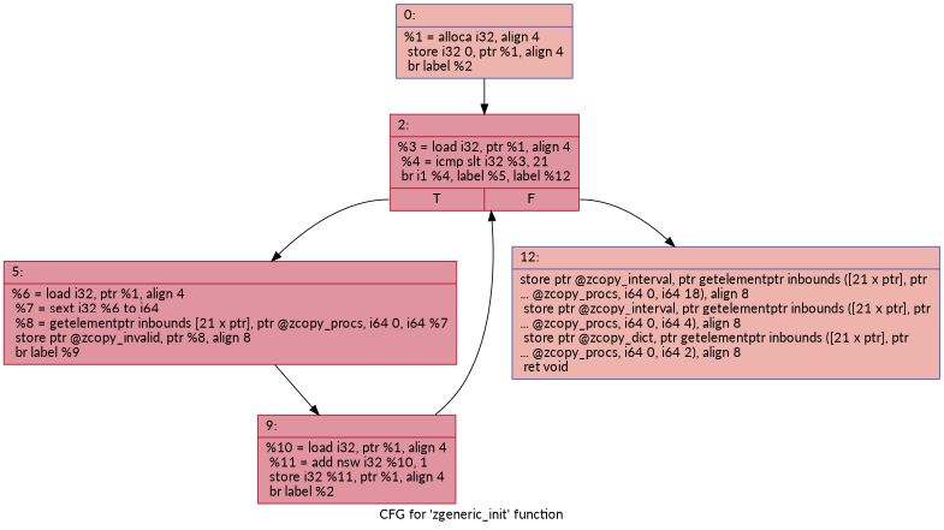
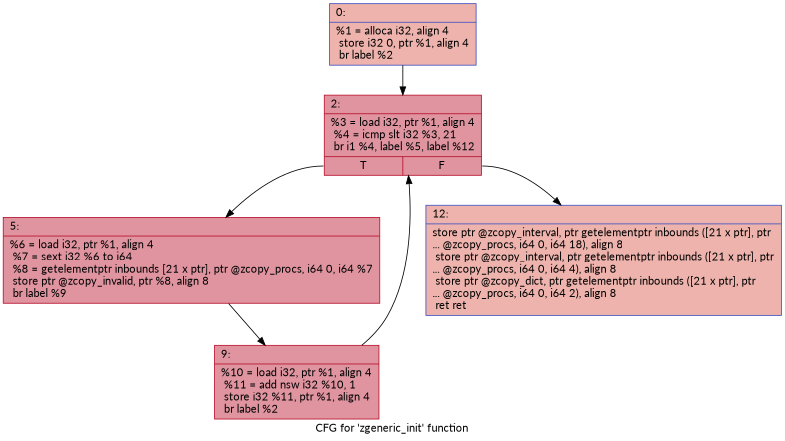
  digraph {
    label="CFG for 'zgeneric_init' function"
    fontname=Lato
    node [color="#b70d28ff" fillcolor="#b70d2870" fontname=Lato shape=record style=filled]
    edge [fontname=Lato]
    n1 [color="#3d50c3ff" fillcolor="#d6524470" label="{0:\l|  %1 = alloca i32, align 4\l  store i32 0, ptr %1, align 4\l  br label %2\l}"]
    n2 [label="{2:\l|  %3 = load i32, ptr %1, align 4\l  %4 = icmp slt i32 %3, 21\l  br i1 %4, label %5, label %12\l|{<s0>T|<s1>F}}"]
    n3 [label="{5:\l|  %6 = load i32, ptr %1, align 4\l  %7 = sext i32 %6 to i64\l  %8 = getelementptr inbounds [21 x ptr], ptr @zcopy_procs, i64 0, i64 %7\l  store ptr @zcopy_invalid, ptr %8, align 8\l  br label %9\l}"]
-   n4 [color="#3d50c3ff" fillcolor="#d6524470" label="{12:\l|  store ptr @zcopy_interval, ptr getelementptr inbounds ([21 x ptr], ptr\l... @zcopy_procs, i64 0, i64 18), align 8\l  store ptr @zcopy_interval, ptr getelementptr inbounds ([21 x ptr], ptr\l... @zcopy_procs, i64 0, i64 4), align 8\l  store ptr @zcopy_dict, ptr getelementptr inbounds ([21 x ptr], ptr\l... @zcopy_procs, i64 0, i64 2), align 8\l  ret void\l}"]
+   n4 [color="#3d50c3ff" fillcolor="#d6524470" label="{12:\l|  store ptr @zcopy_interval, ptr getelementptr inbounds ([21 x ptr], ptr\l... @zcopy_procs, i64 0, i64 18), align 8\l  store ptr @zcopy_interval, ptr getelementptr inbounds ([21 x ptr], ptr\l... @zcopy_procs, i64 0, i64 4), align 8\l  store ptr @zcopy_dict, ptr getelementptr inbounds ([21 x ptr], ptr\l... @zcopy_procs, i64 0, i64 2), align 8\l  ret ret\l}"]
    n5 [label="{9:\l|  %10 = load i32, ptr %1, align 4\l  %11 = add nsw i32 %10, 1\l  store i32 %11, ptr %1, align 4\l  br label %2\l}"]
    n1 -> n2
    n2 -> n3 [tailport=s0]
    n2 -> n4 [tailport=s1]
    n3 -> n5
    n5 -> n2
  }
